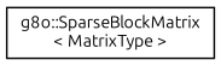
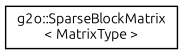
  digraph {
    rankdir=LR
    fontname=Ubuntu
-   n1 [color=black fillcolor=white fontname=Ubuntu fontsize=10 height=0.2 label="g8o::SparseBlockMatrix\l\< MatrixType \>" shape=record style=filled width=0.4]
+   n1 [color=black fillcolor=white fontname=Ubuntu fontsize=10 height=0.2 label="g2o::SparseBlockMatrix\l\< MatrixType \>" shape=record style=filled width=0.4]
  }
